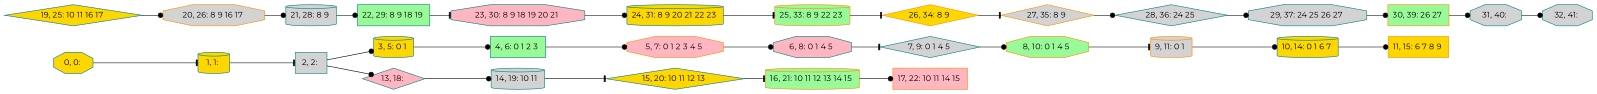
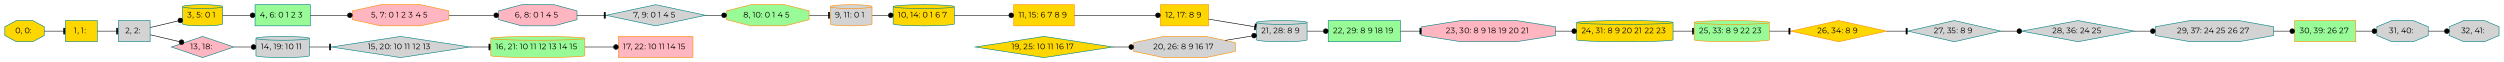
  digraph {
    fontname=Montserrat
    rankdir=LR
    node [color=teal fillcolor=lightgrey fontname=Montserrat shape=octagon style=filled]
    edge [arrowhead=dot fontname=Montserrat]
    n1 [fillcolor=gold label="0, 0: "]
-   n2 [fillcolor=gold label="1, 1: " shape=cylinder]
+   n2 [fillcolor=gold label="1, 1: " shape=box]
    n3 [label="2, 2: " shape=box]
    n4 [fillcolor=gold label="3, 5: 0 1 " shape=cylinder]
    n5 [fillcolor=lightpink label="13, 18: " shape=diamond]
    n6 [fillcolor=palegreen label="4, 6: 0 1 2 3 " shape=box]
    n7 [label="14, 19: 10 11 " shape=cylinder]
    n8 [color=darkorange fillcolor=lightpink label="5, 7: 0 1 2 3 4 5 "]
    n9 [fillcolor=lightpink label="6, 8: 0 1 4 5 "]
    n10 [label="7, 9: 0 1 4 5 " shape=diamond]
    n11 [color=darkorange fillcolor=palegreen label="8, 10: 0 1 4 5 "]
    n12 [color=darkorange label="9, 11: 0 1 " shape=cylinder]
    n13 [fillcolor=gold label="10, 14: 0 1 6 7 " shape=cylinder]
    n14 [color=darkorange fillcolor=gold label="11, 15: 6 7 8 9 " shape=box]
+   n15 [color=darkorange fillcolor=gold label="12, 17: 8 9 " shape=box]
    n16 [label="21, 28: 8 9 " shape=cylinder]
    n17 [fillcolor=palegreen label="22, 29: 8 9 18 19 " shape=box]
-   n18 [fillcolor=gold label="15, 20: 10 11 12 13 " shape=diamond]
+   n18 [label="15, 20: 10 11 12 13 " shape=diamond]
    n19 [color=darkorange fillcolor=palegreen label="16, 21: 10 11 12 13 14 15 " shape=cylinder]
    n20 [color=darkorange fillcolor=lightpink label="17, 22: 10 11 14 15 " shape=box]
    n21 [fillcolor=gold label="19, 25: 10 11 16 17 " shape=diamond]
    n22 [color=darkorange label="20, 26: 8 9 16 17 "]
    n23 [fillcolor=lightpink label="23, 30: 8 9 18 19 20 21 "]
    n24 [fillcolor=gold label="24, 31: 8 9 20 21 22 23 " shape=cylinder]
    n25 [color=darkorange fillcolor=palegreen label="25, 33: 8 9 22 23 " shape=cylinder]
    n26 [color=darkorange fillcolor=gold label="26, 34: 8 9 " shape=diamond]
-   n27 [color=darkorange label="27, 35: 8 9 " shape=diamond]
+   n27 [label="27, 35: 8 9 " shape=diamond]
    n28 [label="28, 36: 24 25 " shape=diamond]
    n29 [label="29, 37: 24 25 26 27 "]
    n30 [color=darkorange fillcolor=palegreen label="30, 39: 26 27 " shape=box]
    n31 [label="31, 40: "]
    n32 [label="32, 41: "]
    n1 -> n2 [arrowhead=tee]
    n2 -> n3 [arrowhead=tee]
    n3 -> n4
    n3 -> n5
    n4 -> n6
    n5 -> n7
    n6 -> n8
    n7 -> n18 [arrowhead=tee]
    n8 -> n9
    n9 -> n10 [arrowhead=tee]
    n10 -> n11
    n11 -> n12 [arrowhead=tee]
    n12 -> n13
    n13 -> n14
+   n14 -> n15
+   n15 -> n16 [arrowhead=tee]
    n16 -> n17
    n17 -> n23 [arrowhead=tee]
    n18 -> n19 [arrowhead=tee]
    n19 -> n20
    n21 -> n22
    n22 -> n16
    n23 -> n24
    n24 -> n25 [arrowhead=tee]
    n25 -> n26 [arrowhead=tee]
    n26 -> n27 [arrowhead=tee]
    n27 -> n28
    n28 -> n29
    n29 -> n30
    n30 -> n31
    n31 -> n32
  }
